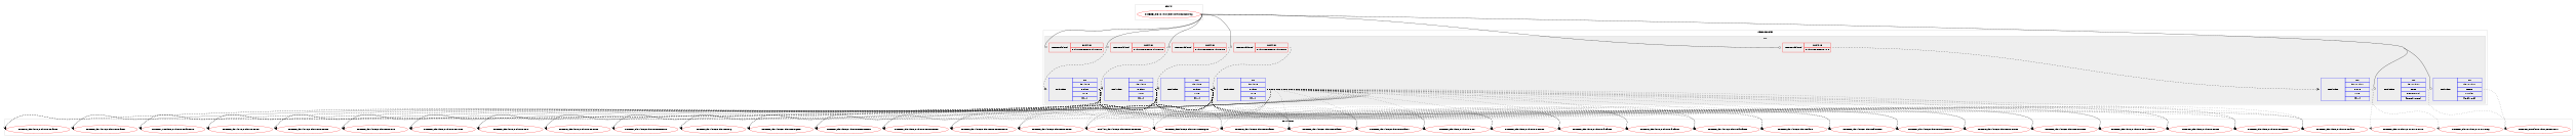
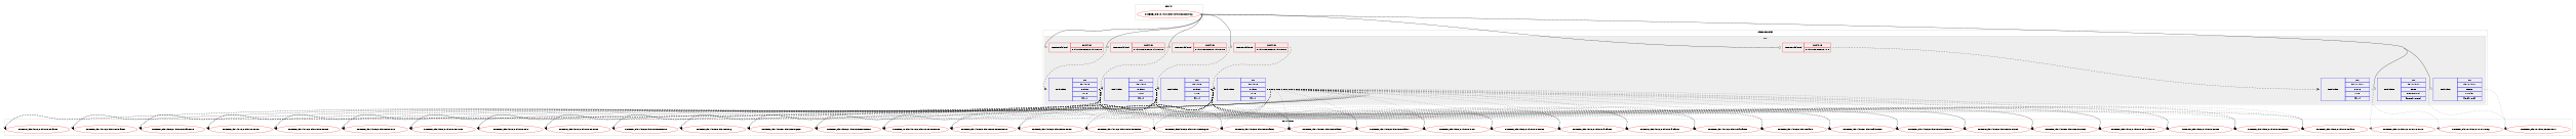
  digraph {
    compound=true
    concentrate=true
    fontname=Helvetica
    fontsize=10
    newrank=true
    rankdir=TB
    ranksep=1.5
    node [color=red fontname=Helvetica fontsize=10]
    edge [arrowhead=vee headport=w style=dotted tailport=e weight=100]
    n1 [label="portage://dev-python/jedi-0.19.1_p20280706" width=4]
    n2 [color=blue label=<<TABLE BORDER="0" CELLBORDER="1" CELLSPACING="0" CELLPADDING="4" WIDTH="220"><TR><TD ROWSPAN="6" CELLPADDING="30">pack_dep</TD></TR><TR><TD WIDTH="110">run</TD></TR><TR><TD>dev-python</TD></TR><TR><TD>pypy3</TD></TR><TR><TD>none</TD></TR><TR><TD>[[],,,,]</TD></TR></TABLE>> shape=none]
    n3 [label=<<TABLE BORDER="0" CELLBORDER="1" CELLSPACING="0" CELLPADDING="4"><TR><TD ROWSPAN="3" CELLPADDING="10">use_conditional</TD></TR><TR><TD>positive</TD></TR><TR><TD>python_targets_pypy3</TD></TR></TABLE>> shape=none]
    n4 [color=blue label=<<TABLE BORDER="0" CELLBORDER="1" CELLSPACING="0" CELLPADDING="4" WIDTH="220"><TR><TD ROWSPAN="6" CELLPADDING="30">pack_dep</TD></TR><TR><TD WIDTH="110">run</TD></TR><TR><TD>dev-lang</TD></TR><TR><TD>python</TD></TR><TR><TD>none</TD></TR><TR><TD>[[],,,,]</TD></TR></TABLE>> shape=none]
    n5 [label=<<TABLE BORDER="0" CELLBORDER="1" CELLSPACING="0" CELLPADDING="4"><TR><TD ROWSPAN="3" CELLPADDING="10">use_conditional</TD></TR><TR><TD>positive</TD></TR><TR><TD>python_targets_python3_10</TD></TR></TABLE>> shape=none]
    n6 [color=blue label=<<TABLE BORDER="0" CELLBORDER="1" CELLSPACING="0" CELLPADDING="4" WIDTH="220"><TR><TD ROWSPAN="6" CELLPADDING="30">pack_dep</TD></TR><TR><TD WIDTH="110">run</TD></TR><TR><TD>dev-lang</TD></TR><TR><TD>python</TD></TR><TR><TD>none</TD></TR><TR><TD>[[],,,,]</TD></TR></TABLE>> shape=none]
    n7 [label=<<TABLE BORDER="0" CELLBORDER="1" CELLSPACING="0" CELLPADDING="4"><TR><TD ROWSPAN="3" CELLPADDING="10">use_conditional</TD></TR><TR><TD>positive</TD></TR><TR><TD>python_targets_python3_11</TD></TR></TABLE>> shape=none]
    n8 [color=blue label=<<TABLE BORDER="0" CELLBORDER="1" CELLSPACING="0" CELLPADDING="4" WIDTH="220"><TR><TD ROWSPAN="6" CELLPADDING="30">pack_dep</TD></TR><TR><TD WIDTH="110">run</TD></TR><TR><TD>dev-lang</TD></TR><TR><TD>python</TD></TR><TR><TD>none</TD></TR><TR><TD>[[],,,,]</TD></TR></TABLE>> shape=none]
    n9 [label=<<TABLE BORDER="0" CELLBORDER="1" CELLSPACING="0" CELLPADDING="4"><TR><TD ROWSPAN="3" CELLPADDING="10">use_conditional</TD></TR><TR><TD>positive</TD></TR><TR><TD>python_targets_python3_12</TD></TR></TABLE>> shape=none]
    n10 [color=blue label=<<TABLE BORDER="0" CELLBORDER="1" CELLSPACING="0" CELLPADDING="4" WIDTH="220"><TR><TD ROWSPAN="6" CELLPADDING="30">pack_dep</TD></TR><TR><TD WIDTH="110">run</TD></TR><TR><TD>dev-lang</TD></TR><TR><TD>python</TD></TR><TR><TD>none</TD></TR><TR><TD>[[],,,,]</TD></TR></TABLE>> shape=none]
    n11 [label=<<TABLE BORDER="0" CELLBORDER="1" CELLSPACING="0" CELLPADDING="4"><TR><TD ROWSPAN="3" CELLPADDING="10">use_conditional</TD></TR><TR><TD>positive</TD></TR><TR><TD>python_targets_python3_13</TD></TR></TABLE>> shape=none]
    n12 [color=blue label=<<TABLE BORDER="0" CELLBORDER="1" CELLSPACING="0" CELLPADDING="4" WIDTH="220"><TR><TD ROWSPAN="6" CELLPADDING="30">pack_dep</TD></TR><TR><TD WIDTH="110">run</TD></TR><TR><TD>dev-python</TD></TR><TR><TD>parso</TD></TR><TR><TD>greaterequal</TD></TR><TR><TD>[[0,8,3],,,0.8.3]</TD></TR></TABLE>> shape=none]
    n13 [color=blue label=<<TABLE BORDER="0" CELLBORDER="1" CELLSPACING="0" CELLPADDING="4" WIDTH="220"><TR><TD ROWSPAN="6" CELLPADDING="30">pack_dep</TD></TR><TR><TD WIDTH="110">run</TD></TR><TR><TD>dev-python</TD></TR><TR><TD>parso</TD></TR><TR><TD>smaller</TD></TR><TR><TD>[[0,9],,,0.9]</TD></TR></TABLE>> shape=none]
    n14 [label="portage://dev-python/pypy3-7.3.17-r1" width=4]
    n15 [label="portage://dev-python/pypy3-7.3.16" width=4]
-   n16 [label="smaller://dev-lang/python-3.13.0_rc2_p1" width=4]
+   n16 [label="portage://dev-lang/python-3.13.0_rc2_p1" width=4]
    n17 [label="portage://dev-lang/python-3.13.0_rc2" width=4]
    n18 [label="portage://dev-lang/python-3.13.0_rc1_p3-r1" width=4]
-   n19 [label="portage://dev-lang/python-3.13.0_rc1_p3" width=4]
+   n19 [label="portage://python-lang/python-3.13.0_rc1_p3" width=4]
    n20 [label="portage://dev-lang/python-3.13.0_rc1_p2" width=4]
    n21 [label="portage://dev-lang/python-3.12.6_p2" width=4]
    n22 [label="portage://dev-lang/python-3.12.6" width=4]
    n23 [label="portage://dev-lang/python-3.12.5_p1-r1" width=4]
    n24 [label="portage://dev-lang/python-3.12.5_p1" width=4]
    n25 [label="portage://dev-lang/python-3.12.5" width=4]
    n26 [label="portage://dev-lang/python-3.12.4_p3" width=4]
    n27 [label="portage://dev-lang/python-3.12.3-r1" width=4]
    n28 [label="portage://dev-lang/python-3.11.10_p1" width=4]
    n29 [label="portage://dev-lang/python-3.11.10" width=4]
-   n30 [label="portage://use-lang/python-3.11.9_p2-r1" width=4]
+   n30 [label="portage://dev-lang/python-3.11.9_p2-r1" width=4]
    n31 [label="portage://dev-lang/python-3.11.9_p2" width=4]
    n32 [label="portage://dev-lang/python-3.11.9_p1" width=4]
    n33 [label="portage://dev-lang/python-3.11.9-r1" width=4]
    n34 [label="portage://dev-lang/python-3.10.15_p1" width=4]
    n35 [label="portage://dev-lang/python-3.10.15" width=4]
    n36 [label="portage://dev-lang/python-3.10.14_p3-r1" width=4]
    n37 [label="portage://dev-lang/python-3.10.14_p3" width=4]
    n38 [label="portage://dev-lang/python-3.10.14_p2" width=4]
    n39 [label="portage://dev-lang/python-3.10.14_p1-r1" width=4]
    n40 [label="portage://dev-lang/python-3.9.20_p1" width=4]
    n41 [label="portage://dev-lang/python-3.9.20" width=4]
    n42 [label="portage://dev-lang/python-3.9.19_p5" width=4]
    n43 [label="portage://dev-lang/python-3.9.19_p4" width=4]
    n44 [label="portage://dev-lang/python-3.9.19_p3" width=4]
    n45 [label="portage://dev-lang/python-3.8.20_p2" width=4]
    n46 [label="portage://dev-lang/python-3.8.20" width=4]
    n47 [label="portage://dev-lang/python-3.8.19_p4" width=4]
    n48 [label="portage://dev-lang/python-3.8.19_p3" width=4]
    n49 [label="portage://dev-lang/python-3.8.19_p2" width=4]
    n50 [label="portage://dep-lang/python-2.7.18_p16-r2" width=4]
-   n51 [label="portage://smaller-python/parso-0.8.4" width=4]
+   n51 [label="portage://dev-python/parso-0.8.4" width=4]
    subgraph cluster_1 {
      color=gray
      label=<<i>ebuild</i>>
      n1
    }
    subgraph cluster_2 {
      color=gray
      label=<<i>dependencies</i>>
      subgraph cluster_3 {
        color=gray
        fillcolor="#eeeeee"
        label=<<i>compile</i>>
        style=filled
      }
      subgraph cluster_4 {
        color=gray
        fillcolor="#eeeeee"
        label=<<i>compile and run</i>>
        style=filled
      }
      subgraph cluster_5 {
        color=gray
        fillcolor="#eeeeee"
        label=<<i>run</i>>
        style=filled
        subgraph sub_6 {
          color=gray
          fillcolor="#eeeeee"
          label=<<i>run</i>>
          style=filled
          n3
          subgraph sub_7 {
            color=gray
            fillcolor="#eeeeee"
            label=<<i>run</i>>
            style=filled
            n2
          }
        }
        subgraph sub_8 {
          color=gray
          fillcolor="#eeeeee"
          label=<<i>run</i>>
          style=filled
          n5
          subgraph sub_9 {
            color=gray
            fillcolor="#eeeeee"
            label=<<i>run</i>>
            style=filled
            n4
          }
        }
        subgraph sub_10 {
          color=gray
          fillcolor="#eeeeee"
          label=<<i>run</i>>
          style=filled
          n7
          subgraph sub_11 {
            color=gray
            fillcolor="#eeeeee"
            label=<<i>run</i>>
            style=filled
            n6
          }
        }
        subgraph sub_12 {
          color=gray
          fillcolor="#eeeeee"
          label=<<i>run</i>>
          style=filled
          n9
          subgraph sub_13 {
            color=gray
            fillcolor="#eeeeee"
            label=<<i>run</i>>
            style=filled
            n8
          }
        }
        subgraph sub_14 {
          color=gray
          fillcolor="#eeeeee"
          label=<<i>run</i>>
          style=filled
          n11
          subgraph sub_15 {
            color=gray
            fillcolor="#eeeeee"
            label=<<i>run</i>>
            style=filled
            n10
          }
        }
        subgraph sub_16 {
          color=gray
          fillcolor="#eeeeee"
          label=<<i>run</i>>
          style=filled
          n12
        }
        subgraph sub_17 {
          color=gray
          fillcolor="#eeeeee"
          label=<<i>run</i>>
          style=filled
          n13
        }
      }
    }
    subgraph cluster_18 {
      color=gray
      label=<<i>candidates</i>>
      rank=same
      subgraph sub_19 {
        color=black
        label=<<i>candidates</i>>
        nodesep=1
        rank=same
        n14
        n15
      }
      subgraph sub_20 {
        color=black
        label=<<i>candidates</i>>
        nodesep=1
        rank=same
        n16
        n17
        n18
        n19
        n20
        n21
        n22
        n23
        n24
        n25
        n26
        n27
        n28
        n29
        n30
        n31
        n32
        n33
        n34
        n35
        n36
        n37
        n38
        n39
        n40
        n41
        n42
        n43
        n44
        n45
        n46
        n47
        n48
        n49
        n50
      }
      subgraph sub_21 {
        color=black
        label=<<i>candidates</i>>
        nodesep=1
        rank=same
        n16
        n17
        n18
        n19
        n20
        n21
        n22
        n23
        n24
        n25
        n26
        n27
        n28
        n29
        n30
        n31
        n32
        n33
        n34
        n35
        n36
        n37
        n38
        n39
        n40
        n41
        n42
        n43
        n44
        n45
        n46
        n47
        n48
        n49
        n50
      }
      subgraph sub_22 {
        color=black
        label=<<i>candidates</i>>
        nodesep=1
        rank=same
        n16
        n17
        n18
        n19
        n20
        n21
        n22
        n23
        n24
        n25
        n26
        n27
        n28
        n29
        n30
        n31
        n32
        n33
        n34
        n35
        n36
        n37
        n38
        n39
        n40
        n41
        n42
        n43
        n44
        n45
        n46
        n47
        n48
        n49
        n50
      }
      subgraph sub_23 {
        color=black
        label=<<i>candidates</i>>
        nodesep=1
        rank=same
        n16
        n17
        n18
        n19
        n20
        n21
        n22
        n23
        n24
        n25
        n26
        n27
        n28
        n29
        n30
        n31
        n32
        n33
        n34
        n35
        n36
        n37
        n38
        n39
        n40
        n41
        n42
        n43
        n44
        n45
        n46
        n47
        n48
        n49
        n50
      }
      subgraph sub_24 {
        color=black
        label=<<i>candidates</i>>
        nodesep=1
        rank=same
        n51
      }
      subgraph sub_25 {
        color=black
        label=<<i>candidates</i>>
        nodesep=1
        rank=same
        n51
      }
    }
    n1 -> n3 [arrowhead=odot style=solid weight=20]
    n1 -> n5 [arrowhead=odot style=solid weight=20]
    n1 -> n7 [arrowhead=odot style=solid weight=20]
    n1 -> n9 [arrowhead=odot style=solid weight=20]
    n1 -> n11 [arrowhead=odot style=solid weight=20]
    n1 -> n12 [arrowhead=odot style=solid weight=20]
    n1 -> n13 [arrowhead=odot style=solid weight=20]
    n2 -> n14
    n2 -> n15
    n3 -> n2 [style=dashed weight=20]
    n4 -> n16
    n4 -> n17
    n4 -> n18
    n4 -> n19
    n4 -> n20
    n4 -> n21
    n4 -> n22
    n4 -> n23
    n4 -> n24
    n4 -> n25
    n4 -> n26
    n4 -> n27
    n4 -> n28
    n4 -> n29
    n4 -> n30
    n4 -> n31
    n4 -> n32
    n4 -> n33
    n4 -> n34
    n4 -> n35
    n4 -> n36
    n4 -> n37
    n4 -> n38
    n4 -> n39
    n4 -> n40
    n4 -> n41
    n4 -> n42
    n4 -> n43
    n4 -> n44
    n4 -> n45
    n4 -> n46
    n4 -> n47
    n4 -> n48
    n4 -> n49
    n4 -> n50
    n5 -> n4 [style=dashed weight=20]
    n6 -> n16
    n6 -> n17
    n6 -> n18
    n6 -> n19
    n6 -> n20
    n6 -> n21
    n6 -> n22
    n6 -> n23
    n6 -> n24
    n6 -> n25
    n6 -> n26
    n6 -> n27
    n6 -> n28
    n6 -> n29
    n6 -> n30
    n6 -> n31
    n6 -> n32
    n6 -> n33
    n6 -> n34
    n6 -> n35
    n6 -> n36
    n6 -> n37
    n6 -> n38
    n6 -> n39
    n6 -> n40
    n6 -> n41
    n6 -> n42
    n6 -> n43
    n6 -> n44
    n6 -> n45
    n6 -> n46
    n6 -> n47
    n6 -> n48
    n6 -> n49
    n6 -> n50
    n7 -> n6 [style=dashed weight=20]
    n8 -> n16
    n8 -> n17
    n8 -> n18
    n8 -> n19
    n8 -> n20
    n8 -> n21
    n8 -> n22
    n8 -> n23
    n8 -> n24
    n8 -> n25
    n8 -> n26
    n8 -> n27
    n8 -> n28
    n8 -> n29
    n8 -> n30
    n8 -> n31
    n8 -> n32
    n8 -> n33
    n8 -> n34
    n8 -> n35
    n8 -> n36
    n8 -> n37
    n8 -> n38
    n8 -> n39
    n8 -> n40
    n8 -> n41
    n8 -> n42
    n8 -> n43
    n8 -> n44
    n8 -> n45
    n8 -> n46
    n8 -> n47
    n8 -> n48
    n8 -> n49
    n8 -> n50
    n9 -> n8 [style=dashed weight=20]
    n10 -> n16
    n10 -> n17
    n10 -> n18
    n10 -> n19
    n10 -> n20
    n10 -> n21
    n10 -> n22
    n10 -> n23
    n10 -> n24
    n10 -> n25
    n10 -> n26
    n10 -> n27
    n10 -> n28
    n10 -> n29
    n10 -> n30
    n10 -> n31
    n10 -> n32
    n10 -> n33
    n10 -> n34
    n10 -> n35
    n10 -> n36
    n10 -> n37
    n10 -> n38
    n10 -> n39
    n10 -> n40
    n10 -> n41
    n10 -> n42
    n10 -> n43
    n10 -> n44
    n10 -> n45
    n10 -> n46
    n10 -> n47
    n10 -> n48
    n10 -> n49
    n10 -> n50
    n11 -> n10 [style=dashed weight=20]
    n12 -> n51
    n13 -> n51
  }
